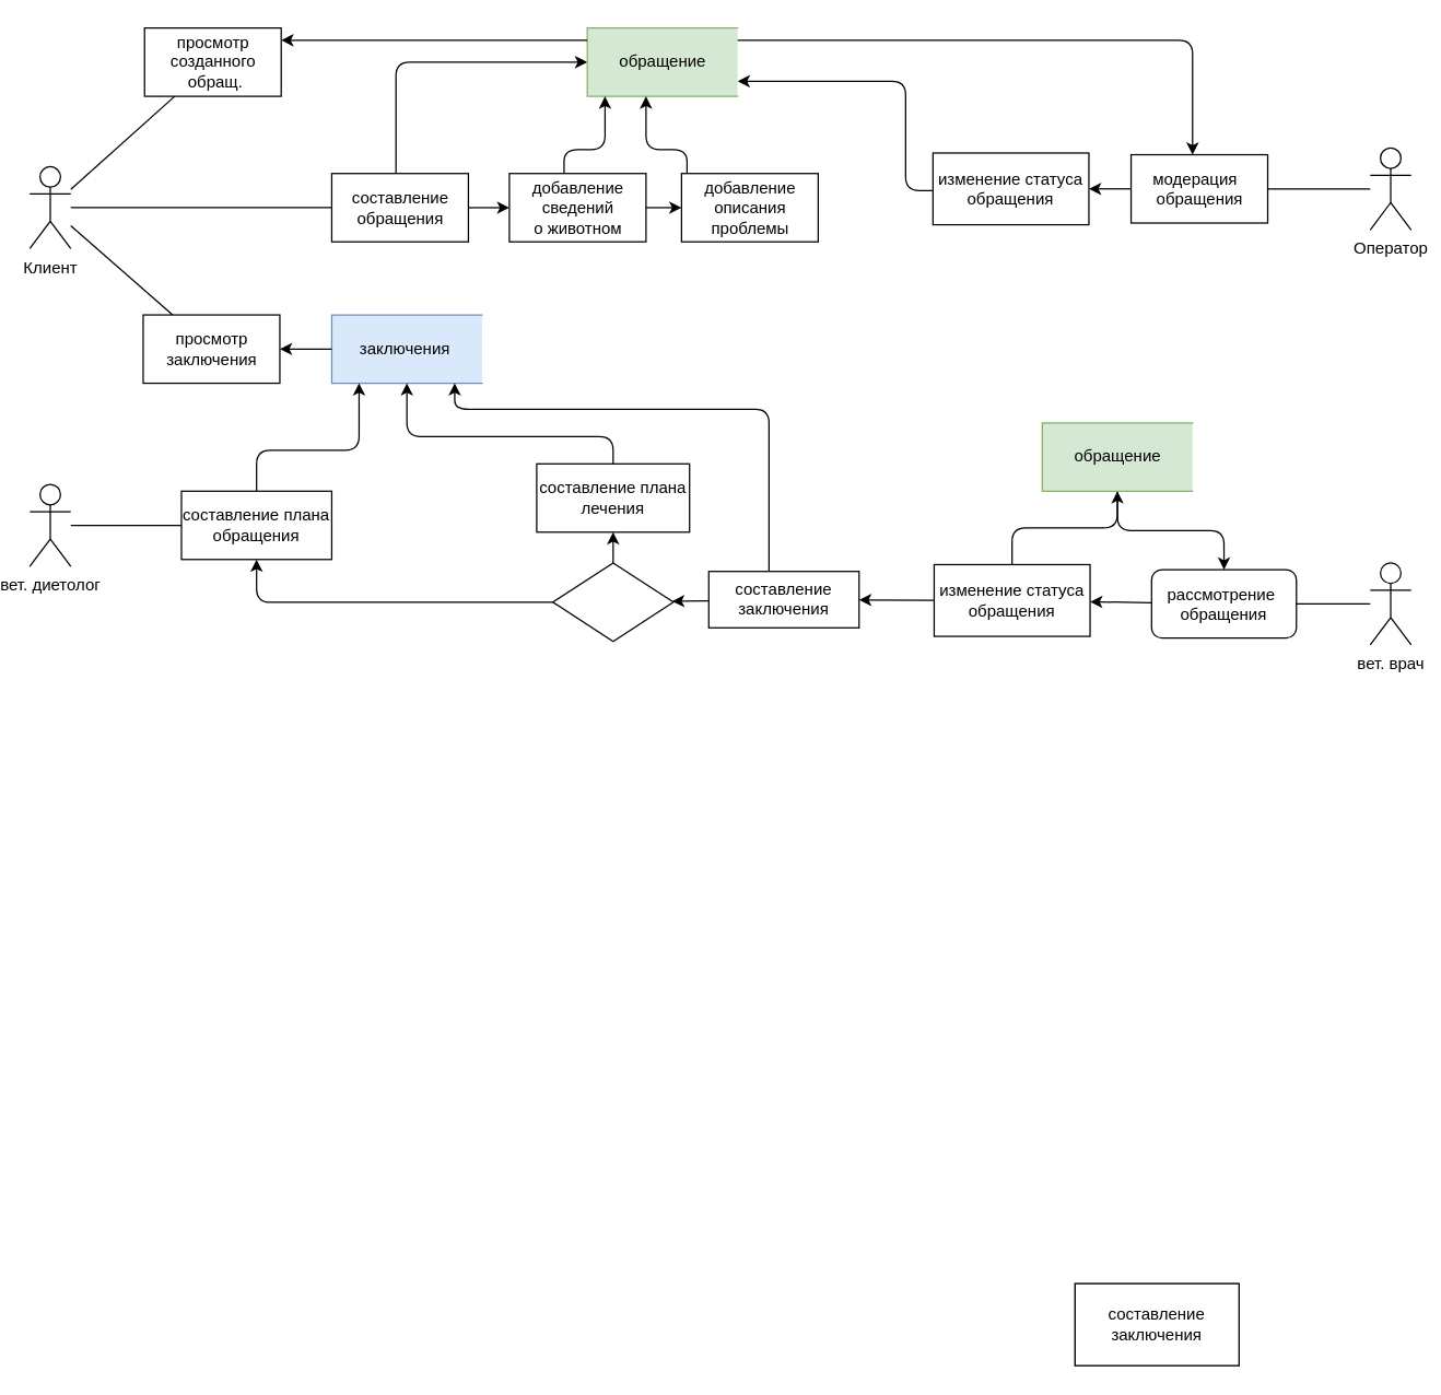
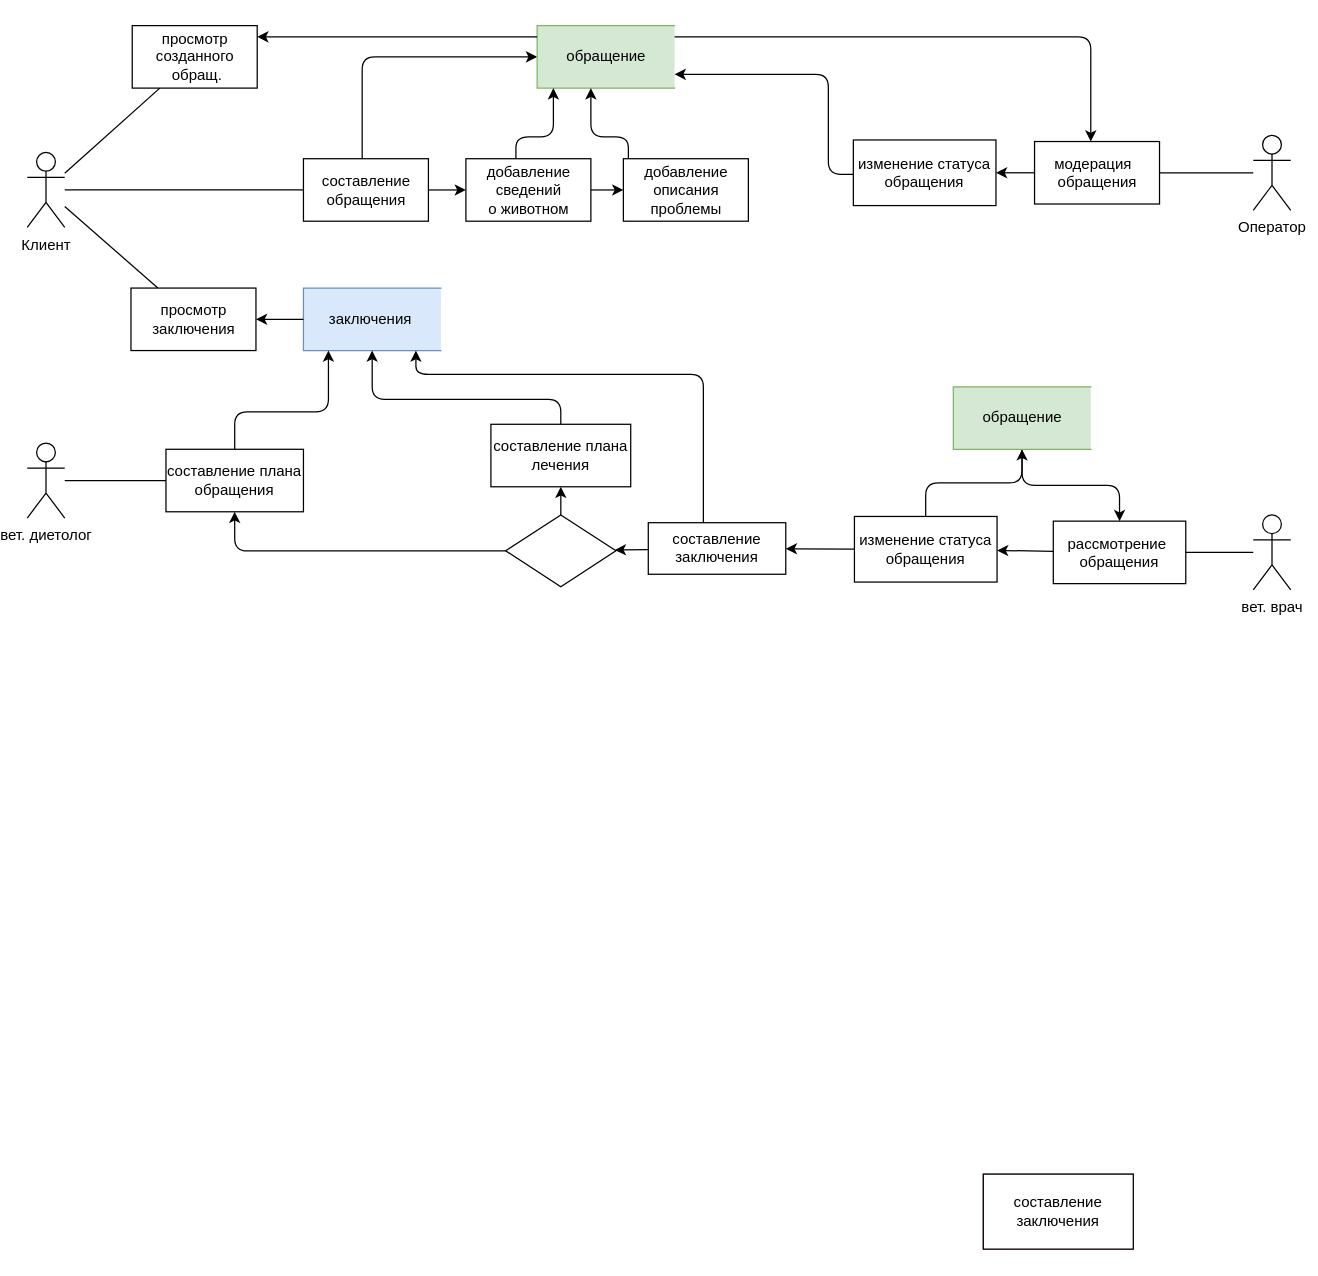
  <mxCell id="0" />
  <mxCell id="1" parent="0" />
  <mxCell id="2" style="edgeStyle=orthogonalEdgeStyle;rounded=0;orthogonalLoop=1;jettySize=auto;html=1;endArrow=none;endFill=0;" edge="1" parent="1" source="4" target="19"><mxGeometry relative="1" as="geometry" /></mxCell>
  <mxCell id="3" style="rounded=0;orthogonalLoop=1;jettySize=auto;html=1;endArrow=none;endFill=0;" edge="1" parent="1" source="4" target="27"><mxGeometry relative="1" as="geometry" /></mxCell>
  <mxCell id="4" value="Клиент" style="shape=umlActor;verticalLabelPosition=bottom;verticalAlign=top;html=1;outlineConnect=0;" parent="1" vertex="1"><mxGeometry x="20" y="121.5" width="30" height="60" as="geometry" /></mxCell>
  <mxCell id="5" value="добавление&lt;br&gt;сведений&lt;br&gt;о животном" style="html=1;dashed=0;whitespace=wrap;" parent="1" vertex="1"><mxGeometry x="371" y="126.5" width="100" height="50" as="geometry" /></mxCell>
  <mxCell id="6" value="" style="endArrow=classic;html=1;" parent="1" source="19" target="5" edge="1"><mxGeometry width="50" height="50" relative="1" as="geometry"><mxPoint x="471" y="157.5" as="sourcePoint" /><mxPoint x="521" y="107.5" as="targetPoint" /></mxGeometry></mxCell>
  <mxCell id="7" value="Оператор" style="shape=umlActor;verticalLabelPosition=bottom;verticalAlign=top;html=1;outlineConnect=0;" parent="1" vertex="1"><mxGeometry x="1001" y="107.75" width="30" height="60" as="geometry" /></mxCell>
  <mxCell id="8" value="" style="endArrow=classic;html=1;edgeStyle=orthogonalEdgeStyle;" parent="1" source="19" target="20" edge="1"><mxGeometry width="50" height="50" relative="1" as="geometry"><mxPoint x="472" y="220" as="sourcePoint" /><mxPoint x="557" y="220" as="targetPoint" /><Array as="points"><mxPoint x="288" y="45" /></Array></mxGeometry></mxCell>
  <mxCell id="9" value="модерация&amp;nbsp;&amp;nbsp;&lt;br&gt;обращения" style="html=1;dashed=0;whitespace=wrap;" parent="1" vertex="1"><mxGeometry x="826" y="112.75" width="100" height="50" as="geometry" /></mxCell>
  <mxCell id="10" value="" style="endArrow=none;html=1;endFill=0;" parent="1" source="7" target="9" edge="1"><mxGeometry width="50" height="50" relative="1" as="geometry"><mxPoint x="1076" y="139" as="sourcePoint" /><mxPoint x="1046" y="139" as="targetPoint" /></mxGeometry></mxCell>
  <mxCell id="11" value="вет. диетолог" style="shape=umlActor;verticalLabelPosition=bottom;verticalAlign=top;html=1;outlineConnect=0;" parent="1" vertex="1"><mxGeometry x="20" y="354" width="30" height="60" as="geometry" /></mxCell>
  <mxCell id="12" value="составление плана обращения" style="rounded=0;whiteSpace=wrap;html=1;" parent="1" vertex="1"><mxGeometry x="131" y="359" width="110" height="50" as="geometry" /></mxCell>
  <mxCell id="13" value="" style="endArrow=none;html=1;endFill=0;" parent="1" source="11" target="12" edge="1"><mxGeometry width="50" height="50" relative="1" as="geometry"><mxPoint x="15.004" y="605.25" as="sourcePoint" /><mxPoint x="131" y="381.5" as="targetPoint" /></mxGeometry></mxCell>
  <mxCell id="14" value="вет. врач" style="shape=umlActor;verticalLabelPosition=bottom;verticalAlign=top;html=1;outlineConnect=0;" parent="1" vertex="1"><mxGeometry x="1001" y="411.5" width="30" height="60" as="geometry" /></mxCell>
  <mxCell id="15" value="составление заключения" style="rounded=0;whiteSpace=wrap;html=1;fillColor=#f8cecc;strokeColor=#b85450;" parent="1" vertex="1"><mxGeometry x="785" y="939" width="120" height="60" as="geometry" /></mxCell>
  <mxCell id="16" value="составление плана лечения" style="rounded=0;whiteSpace=wrap;html=1;" parent="1" vertex="1"><mxGeometry x="391" y="339" width="111.87" height="50" as="geometry" /></mxCell>
- <mxCell id="17" value="рассмотрение&amp;nbsp;&lt;br&gt;обращения" style="whiteSpace=wrap;html=1;rounded=1;" parent="1" vertex="1"><mxGeometry x="841" y="416.5" width="106" height="50" as="geometry" /></mxCell>
+ <mxCell id="17" value="рассмотрение&amp;nbsp;&lt;br&gt;обращения" style="rounded=0;whiteSpace=wrap;html=1;" parent="1" vertex="1"><mxGeometry x="841" y="416.5" width="106" height="50" as="geometry" /></mxCell>
  <mxCell id="18" value="составление заключения" style="rounded=0;whiteSpace=wrap;html=1;" parent="1" vertex="1"><mxGeometry x="785" y="939" width="120" height="60" as="geometry" /></mxCell>
  <mxCell id="19" value="составление &lt;br&gt;обращения" style="html=1;dashed=0;whitespace=wrap;" parent="1" vertex="1"><mxGeometry x="241" y="126.5" width="100" height="50" as="geometry" /></mxCell>
  <mxCell id="20" value="обращение" style="html=1;dashed=0;whitespace=wrap;shape=partialRectangle;right=0;fillColor=#d5e8d4;strokeColor=#82b366;" parent="1" vertex="1"><mxGeometry x="428" y="20" width="110" height="50" as="geometry" /></mxCell>
  <mxCell id="21" value="добавление &lt;br&gt;описания &lt;br&gt;проблемы" style="html=1;dashed=0;whitespace=wrap;" parent="1" vertex="1"><mxGeometry x="497" y="126.5" width="100" height="50" as="geometry" /></mxCell>
  <mxCell id="22" value="" style="endArrow=classic;html=1;" parent="1" source="5" target="21" edge="1"><mxGeometry width="50" height="50" relative="1" as="geometry"><mxPoint x="487" y="86.5" as="sourcePoint" /><mxPoint x="537" y="36.5" as="targetPoint" /></mxGeometry></mxCell>
  <mxCell id="23" value="" style="endArrow=classic;html=1;edgeStyle=orthogonalEdgeStyle;" parent="1" source="5" target="20" edge="1"><mxGeometry width="50" height="50" relative="1" as="geometry"><mxPoint x="381" y="70" as="sourcePoint" /><mxPoint x="538" y="50" as="targetPoint" /><Array as="points"><mxPoint x="411" y="109" /><mxPoint x="441" y="109" /></Array></mxGeometry></mxCell>
  <mxCell id="24" value="" style="endArrow=classic;html=1;edgeStyle=orthogonalEdgeStyle;" parent="1" source="21" target="20" edge="1"><mxGeometry width="50" height="50" relative="1" as="geometry"><mxPoint x="668" y="81" as="sourcePoint" /><mxPoint x="718" y="31" as="targetPoint" /><Array as="points"><mxPoint x="501" y="109" /><mxPoint x="471" y="109" /></Array></mxGeometry></mxCell>
  <mxCell id="25" value="" style="endArrow=classic;html=1;edgeStyle=orthogonalEdgeStyle;" parent="1" source="20" target="26" edge="1"><mxGeometry width="50" height="50" relative="1" as="geometry"><mxPoint x="461" y="159" as="sourcePoint" /><mxPoint x="211" y="29" as="targetPoint" /><Array as="points"><mxPoint x="411" y="29" /><mxPoint x="411" y="29" /></Array></mxGeometry></mxCell>
  <mxCell id="26" value="просмотр &lt;br&gt;созданного&lt;br&gt;&amp;nbsp;обращ." style="html=1;dashed=0;whitespace=wrap;" parent="1" vertex="1"><mxGeometry x="104" y="20" width="100" height="50" as="geometry" /></mxCell>
  <mxCell id="27" value="просмотр&lt;br&gt;заключения" style="html=1;dashed=0;whitespace=wrap;" parent="1" vertex="1"><mxGeometry x="103" y="230" width="100" height="50" as="geometry" /></mxCell>
  <mxCell id="28" value="" style="endArrow=none;html=1;endFill=0;" parent="1" source="4" target="26" edge="1"><mxGeometry width="50" height="50" relative="1" as="geometry"><mxPoint x="410" y="165.5" as="sourcePoint" /><mxPoint x="110.27" y="153.095" as="targetPoint" /></mxGeometry></mxCell>
  <mxCell id="29" value="заключения&amp;nbsp;" style="html=1;dashed=0;whitespace=wrap;shape=partialRectangle;right=0;fillColor=#dae8fc;strokeColor=#6c8ebf;" parent="1" vertex="1"><mxGeometry x="241" y="230" width="110" height="50" as="geometry" /></mxCell>
  <mxCell id="30" value="" style="endArrow=classic;html=1;" parent="1" source="29" target="27" edge="1"><mxGeometry width="50" height="50" relative="1" as="geometry"><mxPoint x="411" y="269" as="sourcePoint" /><mxPoint x="461" y="219" as="targetPoint" /></mxGeometry></mxCell>
  <mxCell id="31" value="" style="endArrow=classic;html=1;edgeStyle=orthogonalEdgeStyle;" parent="1" source="20" target="9" edge="1"><mxGeometry width="50" height="50" relative="1" as="geometry"><mxPoint x="731" y="29" as="sourcePoint" /><mxPoint x="791" y="109" as="targetPoint" /><Array as="points"><mxPoint x="871" y="29" /></Array></mxGeometry></mxCell>
  <mxCell id="32" value="" style="endArrow=none;html=1;endFill=0;" parent="1" source="14" target="17" edge="1"><mxGeometry width="50" height="50" relative="1" as="geometry"><mxPoint x="997" y="375.25" as="sourcePoint" /><mxPoint x="1047" y="325.25" as="targetPoint" /></mxGeometry></mxCell>
  <mxCell id="33" value="" style="endArrow=classic;html=1;edgeStyle=orthogonalEdgeStyle;" parent="1" source="49" target="17" edge="1"><mxGeometry width="50" height="50" relative="1" as="geometry"><mxPoint x="761" y="249" as="sourcePoint" /><mxPoint x="1121" y="289" as="targetPoint" /></mxGeometry></mxCell>
  <mxCell id="34" value="" style="shape=rhombus;html=1;dashed=0;whitespace=wrap;perimeter=rhombusPerimeter;" parent="1" vertex="1"><mxGeometry x="402.81" y="411.5" width="88.25" height="57.5" as="geometry" /></mxCell>
  <mxCell id="35" value="" style="endArrow=classic;html=1;edgeStyle=orthogonalEdgeStyle;" parent="1" source="34" target="12" edge="1"><mxGeometry width="50" height="50" relative="1" as="geometry"><mxPoint x="361" y="519" as="sourcePoint" /><mxPoint x="236" y="409" as="targetPoint" /></mxGeometry></mxCell>
  <mxCell id="36" value="" style="endArrow=classic;html=1;" parent="1" source="40" target="34" edge="1"><mxGeometry width="50" height="50" relative="1" as="geometry"><mxPoint x="516.93" y="469" as="sourcePoint" /><mxPoint x="456.93" y="469" as="targetPoint" /></mxGeometry></mxCell>
  <mxCell id="37" value="" style="endArrow=classic;html=1;" parent="1" source="34" target="16" edge="1"><mxGeometry width="50" height="50" relative="1" as="geometry"><mxPoint x="268.81" y="519" as="sourcePoint" /><mxPoint x="318.81" y="469" as="targetPoint" /></mxGeometry></mxCell>
  <mxCell id="38" value="" style="endArrow=classic;html=1;edgeStyle=orthogonalEdgeStyle;" parent="1" source="12" target="29" edge="1"><mxGeometry width="50" height="50" relative="1" as="geometry"><mxPoint x="241" y="381" as="sourcePoint" /><mxPoint x="440" y="356.497" as="targetPoint" /><Array as="points"><mxPoint x="186" y="329" /><mxPoint x="261" y="329" /></Array></mxGeometry></mxCell>
  <mxCell id="39" value="" style="endArrow=classic;html=1;edgeStyle=orthogonalEdgeStyle;exitX=0.5;exitY=0;exitDx=0;exitDy=0;" parent="1" source="16" target="29" edge="1"><mxGeometry width="50" height="50" relative="1" as="geometry"><mxPoint x="670.059" y="339" as="sourcePoint" /><mxPoint x="483.736" y="328" as="targetPoint" /><Array as="points"><mxPoint x="447" y="319" /><mxPoint x="296" y="319" /></Array></mxGeometry></mxCell>
  <mxCell id="40" value="составление заключения" style="rounded=0;whiteSpace=wrap;html=1;" parent="1" vertex="1"><mxGeometry x="516.93" y="417.75" width="110" height="41.25" as="geometry" /></mxCell>
  <mxCell id="41" value="" style="endArrow=classic;html=1;" parent="1" source="46" target="40" edge="1"><mxGeometry width="50" height="50" relative="1" as="geometry"><mxPoint x="696.93" y="419" as="sourcePoint" /><mxPoint x="366.93" y="369" as="targetPoint" /></mxGeometry></mxCell>
  <mxCell id="42" value="" style="endArrow=classic;html=1;edgeStyle=orthogonalEdgeStyle;" parent="1" source="40" target="29" edge="1"><mxGeometry width="50" height="50" relative="1" as="geometry"><mxPoint x="361" y="389" as="sourcePoint" /><mxPoint x="411" y="339" as="targetPoint" /><Array as="points"><mxPoint x="561" y="299" /><mxPoint x="331" y="299" /></Array></mxGeometry></mxCell>
  <mxCell id="43" value="изменение статуса&lt;br&gt;обращения" style="rounded=0;whiteSpace=wrap;html=1;" parent="1" vertex="1"><mxGeometry x="681" y="111.5" width="114.12" height="52.5" as="geometry" /></mxCell>
  <mxCell id="44" value="" style="endArrow=classic;html=1;" parent="1" source="9" target="43" edge="1"><mxGeometry width="50" height="50" relative="1" as="geometry"><mxPoint x="626" y="172.75" as="sourcePoint" /><mxPoint x="676" y="122.75" as="targetPoint" /></mxGeometry></mxCell>
  <mxCell id="45" value="" style="endArrow=classic;html=1;edgeStyle=orthogonalEdgeStyle;" parent="1" source="43" target="20" edge="1"><mxGeometry width="50" height="50" relative="1" as="geometry"><mxPoint x="701" y="109" as="sourcePoint" /><mxPoint x="641" y="139" as="targetPoint" /><Array as="points"><mxPoint x="661" y="139" /><mxPoint x="661" y="59" /></Array></mxGeometry></mxCell>
  <mxCell id="46" value="изменение статуса&lt;br&gt;обращения" style="rounded=0;whiteSpace=wrap;html=1;" parent="1" vertex="1"><mxGeometry x="681.88" y="412.75" width="114.12" height="52.5" as="geometry" /></mxCell>
  <mxCell id="47" value="" style="endArrow=classic;html=1;edgeStyle=orthogonalEdgeStyle;" parent="1" source="46" target="49" edge="1"><mxGeometry width="50" height="50" relative="1" as="geometry"><mxPoint x="761" y="369" as="sourcePoint" /><mxPoint x="811" y="319" as="targetPoint" /></mxGeometry></mxCell>
  <mxCell id="48" value="" style="endArrow=classic;html=1;" parent="1" source="17" target="46" edge="1"><mxGeometry width="50" height="50" relative="1" as="geometry"><mxPoint x="731" y="370.25" as="sourcePoint" /><mxPoint x="781" y="320.25" as="targetPoint" /></mxGeometry></mxCell>
  <mxCell id="49" value="обращение" style="html=1;dashed=0;whitespace=wrap;shape=partialRectangle;right=0;fillColor=#d5e8d4;strokeColor=#82b366;" vertex="1" parent="1"><mxGeometry x="761" y="309" width="110" height="50" as="geometry" /></mxCell>
